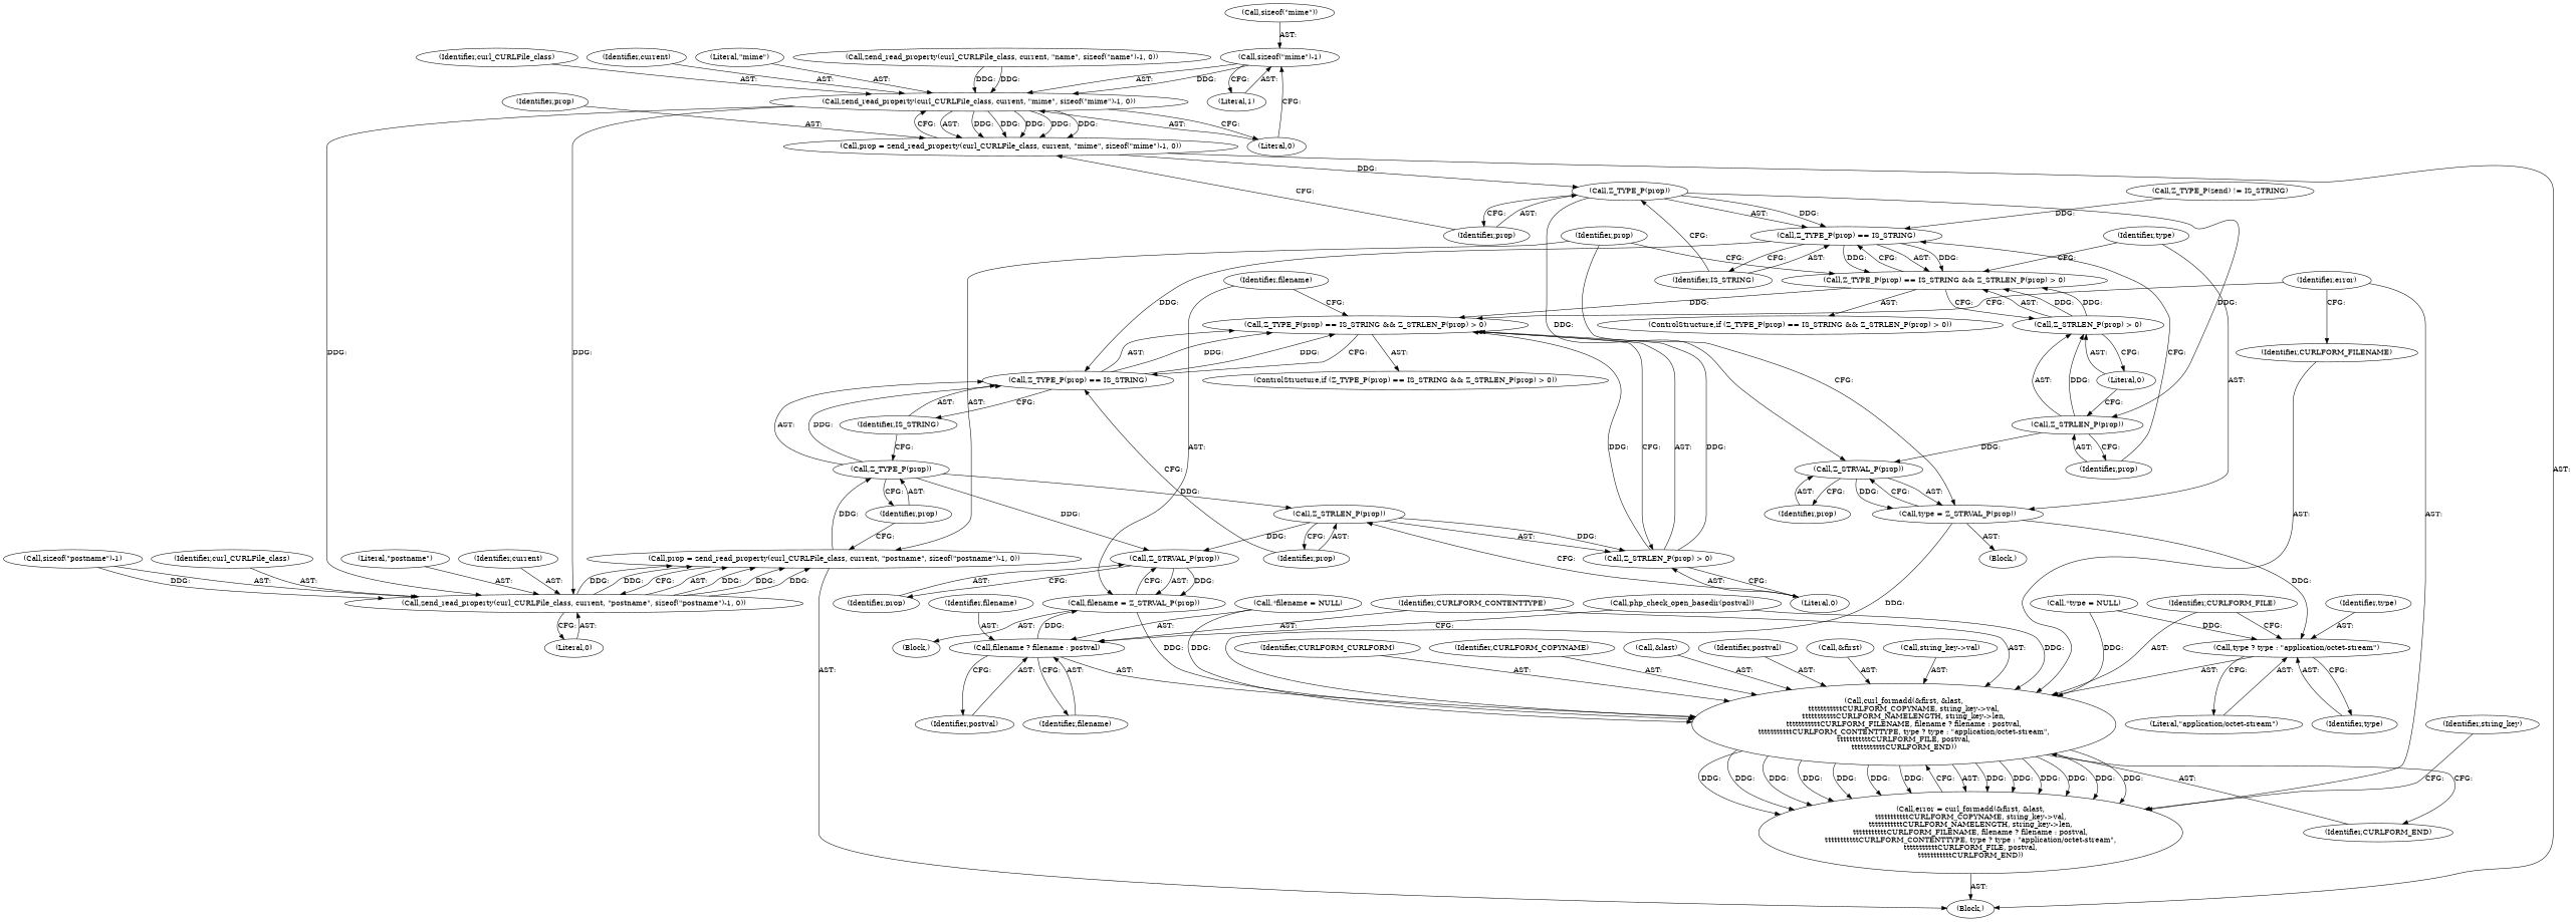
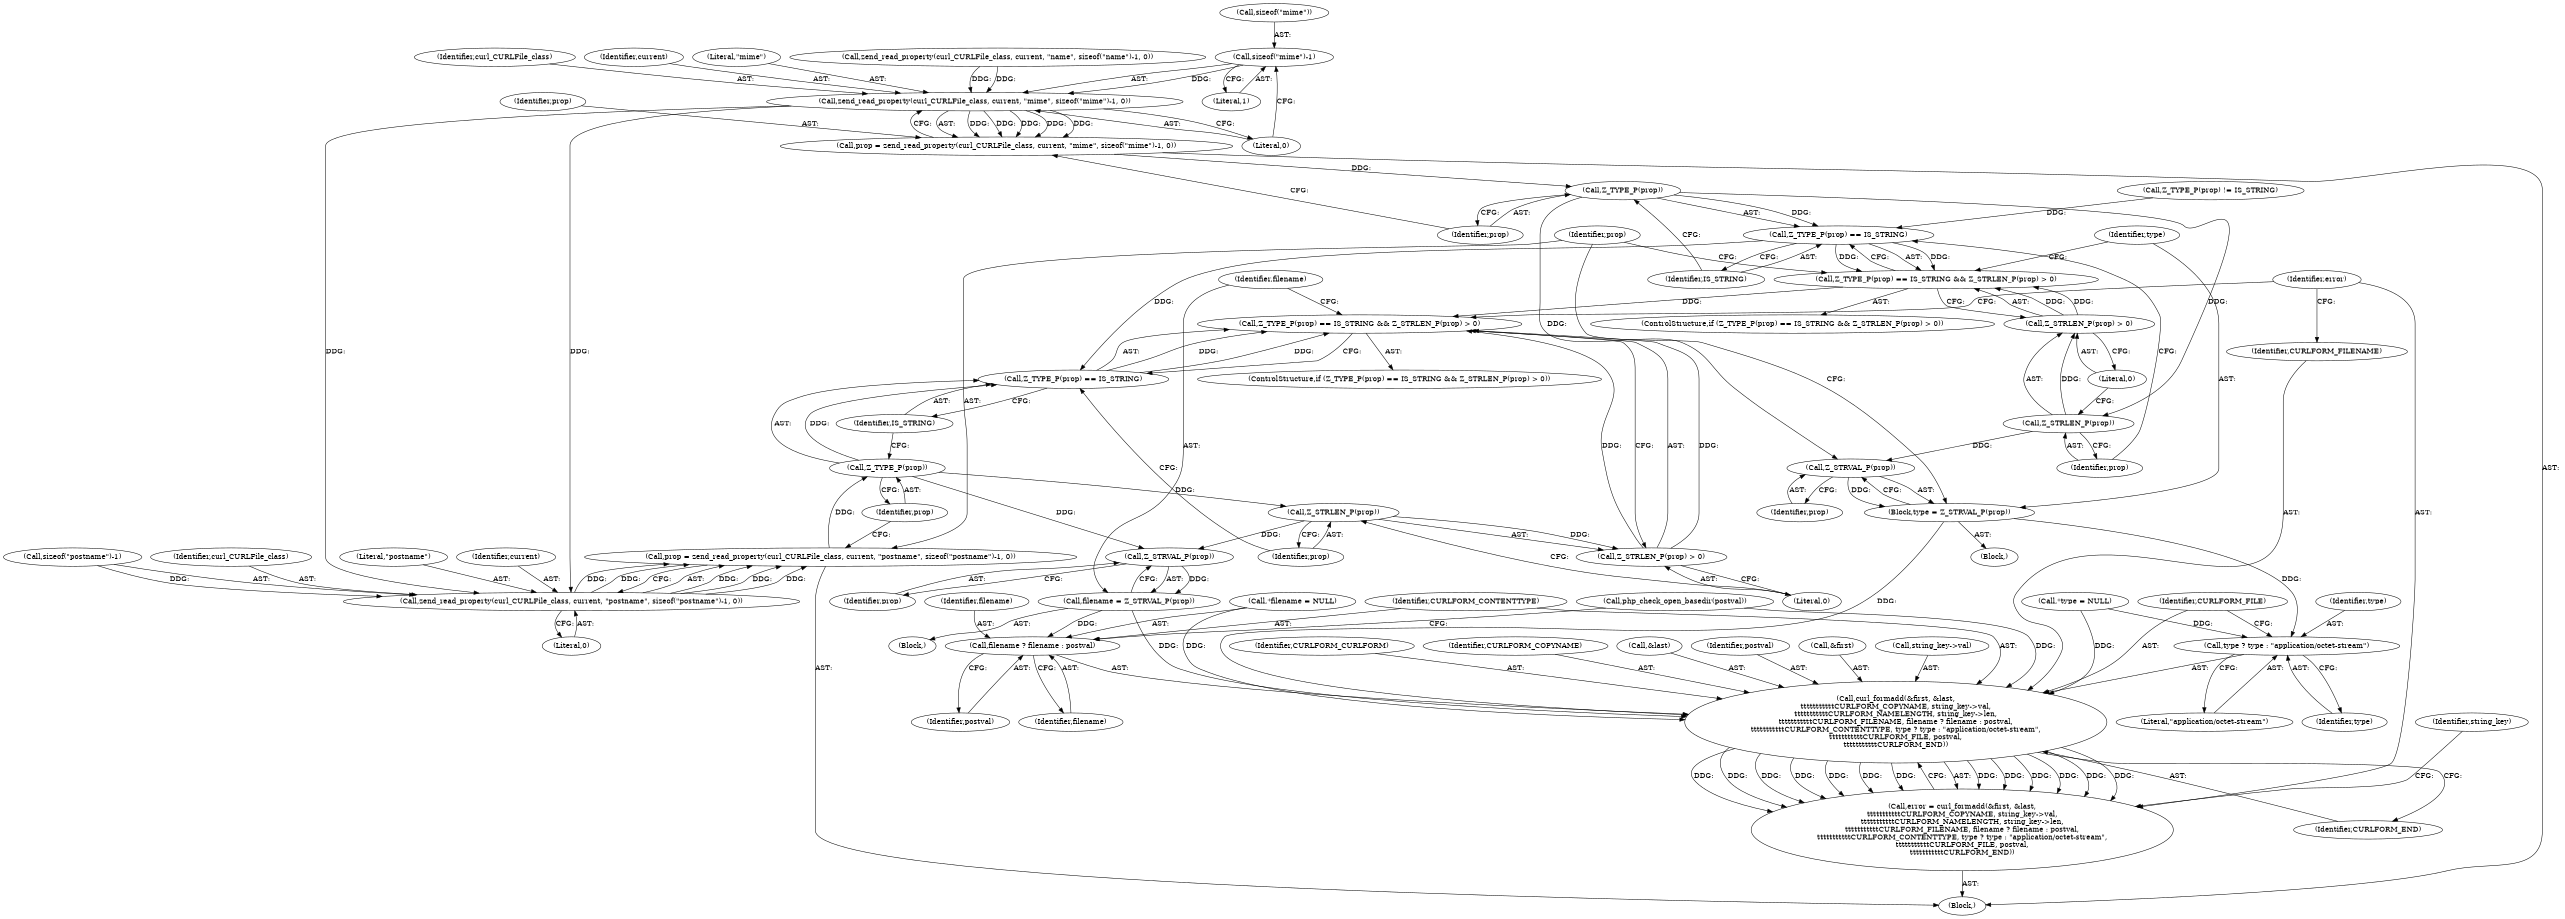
  digraph {
    n1 [label="(Call,sizeof(\"mime\")-1)"]
    n2 [label="(Call,zend_read_property(curl_CURLFile_class, current, \"mime\", sizeof(\"mime\")-1, 0))"]
    n3 [label="(Literal,1)"]
    n4 [label="(Call,prop = zend_read_property(curl_CURLFile_class, current, \"mime\", sizeof(\"mime\")-1, 0))"]
    n5 [label="(Call,zend_read_property(curl_CURLFile_class, current, \"postname\", sizeof(\"postname\")-1, 0))"]
    n6 [label="(Literal,0)"]
    n7 [label="(Call,Z_TYPE_P(prop))"]
    n8 [label="(Block,)"]
    n9 [label="(Call,prop = zend_read_property(curl_CURLFile_class, current, \"postname\", sizeof(\"postname\")-1, 0))"]
    n10 [label="(Literal,0)"]
    n11 [label="(Call,Z_TYPE_P(prop) == IS_STRING)"]
    n12 [label="(Call,Z_STRLEN_P(prop))"]
    n13 [label="(Call,Z_STRVAL_P(prop))"]
    n14 [label="(Identifier,prop)"]
    n15 [label="(Call,Z_TYPE_P(prop) == IS_STRING && Z_STRLEN_P(prop) > 0)"]
    n16 [label="(Call,Z_TYPE_P(prop) == IS_STRING)"]
    n17 [label="(Identifier,IS_STRING)"]
    n18 [label="(Call,Z_STRLEN_P(prop) > 0)"]
    n19 [label="(Identifier,prop)"]
-   n20 [label="(Call,type = Z_STRVAL_P(prop))"]
+   n20 [label="(Block,type = Z_STRVAL_P(prop))"]
    n21 [label="(Identifier,prop)"]
    n22 [label="(Call,Z_TYPE_P(prop) == IS_STRING && Z_STRLEN_P(prop) > 0)"]
    n23 [label="(ControlStructure,if (Z_TYPE_P(prop) == IS_STRING && Z_STRLEN_P(prop) > 0))"]
    n24 [label="(Identifier,IS_STRING)"]
    n25 [label="(Call,Z_STRLEN_P(prop) > 0)"]
    n26 [label="(ControlStructure,if (Z_TYPE_P(prop) == IS_STRING && Z_STRLEN_P(prop) > 0))"]
    n27 [label="(Literal,0)"]
    n28 [label="(Literal,0)"]
    n29 [label="(Call,Z_TYPE_P(prop))"]
    n30 [label="(Call,curl_formadd(&first, &last,\n\t\t\t\t\t\t\t\t\t\t\tCURLFORM_COPYNAME, string_key->val,\n\t\t\t\t\t\t\t\t\t\t\tCURLFORM_NAMELENGTH, string_key->len,\n\t\t\t\t\t\t\t\t\t\t\tCURLFORM_FILENAME, filename ? filename : postval,\n\t\t\t\t\t\t\t\t\t\t\tCURLFORM_CONTENTTYPE, type ? type : \"application/octet-stream\",\n\t\t\t\t\t\t\t\t\t\t\tCURLFORM_FILE, postval,\n\t\t\t\t\t\t\t\t\t\t\tCURLFORM_END))"]
    n31 [label="(Call,type ? type : \"application/octet-stream\")"]
    n32 [label="(Block,)"]
    n33 [label="(Call,error = curl_formadd(&first, &last,\n\t\t\t\t\t\t\t\t\t\t\tCURLFORM_COPYNAME, string_key->val,\n\t\t\t\t\t\t\t\t\t\t\tCURLFORM_NAMELENGTH, string_key->len,\n\t\t\t\t\t\t\t\t\t\t\tCURLFORM_FILENAME, filename ? filename : postval,\n\t\t\t\t\t\t\t\t\t\t\tCURLFORM_CONTENTTYPE, type ? type : \"application/octet-stream\",\n\t\t\t\t\t\t\t\t\t\t\tCURLFORM_FILE, postval,\n\t\t\t\t\t\t\t\t\t\t\tCURLFORM_END))"]
    n34 [label="(Identifier,CURLFORM_END)"]
    n35 [label="(Identifier,type)"]
    n36 [label="(Literal,\"application/octet-stream\")"]
    n37 [label="(Call,Z_STRLEN_P(prop))"]
    n38 [label="(Call,Z_STRVAL_P(prop))"]
    n39 [label="(Identifier,prop)"]
    n40 [label="(Identifier,prop)"]
    n41 [label="(Call,filename = Z_STRVAL_P(prop))"]
    n42 [label="(Identifier,prop)"]
    n43 [label="(Call,filename ? filename : postval)"]
    n44 [label="(Block,)"]
    n45 [label="(Identifier,filename)"]
    n46 [label="(Identifier,postval)"]
    n47 [label="(Identifier,string_key)"]
    n48 [label="(Identifier,curl_CURLFile_class)"]
    n49 [label="(Identifier,filename)"]
    n50 [label="(Literal,\"mime\")"]
    n51 [label="(Literal,\"postname\")"]
    n52 [label="(Call,zend_read_property(curl_CURLFile_class, current, \"name\", sizeof(\"name\")-1, 0))"]
    n53 [label="(Identifier,CURLFORM_CURLFORM)"]
    n54 [label="(Identifier,error)"]
    n55 [label="(Identifier,CURLFORM_FILENAME)"]
    n56 [label="(Identifier,type)"]
    n57 [label="(Call,*type = NULL)"]
    n58 [label="(Identifier,prop)"]
    n59 [label="(Identifier,CURLFORM_COPYNAME)"]
    n60 [label="(Call,php_check_open_basedir(postval))"]
    n61 [label="(Identifier,filename)"]
    n62 [label="(Identifier,curl_CURLFile_class)"]
    n63 [label="(Call,&last)"]
    n64 [label="(Identifier,current)"]
-   n65 [label="(Call,Z_TYPE_P(zend) != IS_STRING)"]
+   n65 [label="(Call,Z_TYPE_P(prop) != IS_STRING)"]
    n66 [label="(Identifier,postval)"]
    n67 [label="(Identifier,current)"]
    n68 [label="(Identifier,CURLFORM_CONTENTTYPE)"]
    n69 [label="(Call,sizeof(\"mime\"))"]
    n70 [label="(Call,*filename = NULL)"]
    n71 [label="(Call,&first)"]
    n72 [label="(Call,string_key->val)"]
    n73 [label="(Identifier,CURLFORM_FILE)"]
    n74 [label="(Identifier,prop)"]
    n75 [label="(Call,sizeof(\"postname\")-1)"]
    n76 [label="(Identifier,type)"]
    n1 -> n2 [label="AST: "]
    n1 -> n2 [label="DDG: "]
    n1 -> n3 [label="CFG: "]
    n2 -> n4 [label="AST: "]
    n2 -> n4 [label="DDG: "]
    n2 -> n4 [label="DDG: "]
    n2 -> n4 [label="DDG: "]
    n2 -> n4 [label="DDG: "]
    n2 -> n4 [label="DDG: "]
    n2 -> n5 [label="DDG: "]
    n2 -> n5 [label="DDG: "]
    n2 -> n6 [label="CFG: "]
    n3 -> n1 [label="AST: "]
    n4 -> n2 [label="CFG: "]
    n4 -> n7 [label="DDG: "]
    n4 -> n8 [label="AST: "]
    n5 -> n9 [label="AST: "]
    n5 -> n9 [label="DDG: "]
    n5 -> n9 [label="DDG: "]
    n5 -> n9 [label="DDG: "]
    n5 -> n9 [label="DDG: "]
    n5 -> n9 [label="DDG: "]
    n5 -> n10 [label="CFG: "]
    n6 -> n1 [label="CFG: "]
    n6 -> n2 [label="AST: "]
    n7 -> n11 [label="AST: "]
    n7 -> n11 [label="DDG: "]
    n7 -> n12 [label="DDG: "]
    n7 -> n13 [label="DDG: "]
    n7 -> n14 [label="CFG: "]
    n9 -> n5 [label="CFG: "]
    n9 -> n8 [label="AST: "]
    n9 -> n29 [label="DDG: "]
    n10 -> n5 [label="AST: "]
    n11 -> n15 [label="AST: "]
    n11 -> n15 [label="DDG: "]
    n11 -> n15 [label="DDG: "]
    n11 -> n16 [label="DDG: "]
    n11 -> n17 [label="CFG: "]
    n12 -> n13 [label="DDG: "]
    n12 -> n18 [label="AST: "]
    n12 -> n18 [label="DDG: "]
    n12 -> n19 [label="CFG: "]
    n13 -> n20 [label="AST: "]
    n13 -> n20 [label="DDG: "]
    n13 -> n21 [label="CFG: "]
    n14 -> n4 [label="CFG: "]
    n14 -> n7 [label="AST: "]
    n15 -> n11 [label="CFG: "]
    n15 -> n18 [label="CFG: "]
    n15 -> n22 [label="DDG: "]
    n15 -> n23 [label="AST: "]
    n16 -> n22 [label="AST: "]
    n16 -> n22 [label="DDG: "]
    n16 -> n22 [label="DDG: "]
    n16 -> n24 [label="CFG: "]
    n17 -> n7 [label="CFG: "]
    n17 -> n11 [label="AST: "]
    n18 -> n15 [label="AST: "]
    n18 -> n15 [label="DDG: "]
    n18 -> n15 [label="DDG: "]
    n18 -> n27 [label="CFG: "]
    n19 -> n11 [label="CFG: "]
    n19 -> n12 [label="AST: "]
    n20 -> n13 [label="CFG: "]
    n20 -> n30 [label="DDG: "]
    n20 -> n31 [label="DDG: "]
    n20 -> n32 [label="AST: "]
    n21 -> n13 [label="AST: "]
    n22 -> n16 [label="CFG: "]
    n22 -> n25 [label="CFG: "]
    n22 -> n26 [label="AST: "]
    n24 -> n16 [label="AST: "]
    n24 -> n29 [label="CFG: "]
    n25 -> n22 [label="AST: "]
    n25 -> n22 [label="DDG: "]
    n25 -> n22 [label="DDG: "]
    n25 -> n28 [label="CFG: "]
    n27 -> n12 [label="CFG: "]
    n27 -> n18 [label="AST: "]
    n28 -> n25 [label="AST: "]
    n28 -> n37 [label="CFG: "]
    n29 -> n16 [label="AST: "]
    n29 -> n16 [label="DDG: "]
    n29 -> n37 [label="DDG: "]
    n29 -> n38 [label="DDG: "]
    n29 -> n39 [label="CFG: "]
    n30 -> n33 [label="AST: "]
    n30 -> n33 [label="DDG: "]
    n30 -> n33 [label="DDG: "]
    n30 -> n33 [label="DDG: "]
    n30 -> n33 [label="DDG: "]
    n30 -> n33 [label="DDG: "]
    n30 -> n33 [label="DDG: "]
    n30 -> n33 [label="DDG: "]
    n30 -> n33 [label="DDG: "]
    n30 -> n33 [label="DDG: "]
    n30 -> n33 [label="DDG: "]
    n30 -> n33 [label="DDG: "]
    n30 -> n33 [label="DDG: "]
    n30 -> n33 [label="DDG: "]
    n30 -> n34 [label="CFG: "]
    n31 -> n30 [label="AST: "]
    n31 -> n35 [label="CFG: "]
    n31 -> n36 [label="CFG: "]
    n33 -> n8 [label="AST: "]
    n33 -> n30 [label="CFG: "]
    n34 -> n30 [label="AST: "]
    n35 -> n31 [label="AST: "]
    n36 -> n31 [label="AST: "]
    n37 -> n25 [label="AST: "]
    n37 -> n25 [label="DDG: "]
    n37 -> n38 [label="DDG: "]
    n37 -> n40 [label="CFG: "]
    n38 -> n41 [label="AST: "]
    n38 -> n41 [label="DDG: "]
    n38 -> n42 [label="CFG: "]
    n39 -> n9 [label="CFG: "]
    n39 -> n29 [label="AST: "]
    n40 -> n16 [label="CFG: "]
    n40 -> n37 [label="AST: "]
    n41 -> n30 [label="DDG: "]
    n41 -> n38 [label="CFG: "]
-   n43 -> n41 [label="DDG: "]
+   n41 -> n43 [label="DDG: "]
    n41 -> n44 [label="AST: "]
    n42 -> n38 [label="AST: "]
    n43 -> n30 [label="AST: "]
    n43 -> n45 [label="CFG: "]
    n43 -> n46 [label="CFG: "]
    n45 -> n43 [label="AST: "]
    n46 -> n43 [label="AST: "]
    n47 -> n33 [label="CFG: "]
    n48 -> n5 [label="AST: "]
    n49 -> n22 [label="CFG: "]
    n49 -> n41 [label="AST: "]
    n50 -> n2 [label="AST: "]
    n51 -> n5 [label="AST: "]
    n52 -> n2 [label="DDG: "]
    n52 -> n2 [label="DDG: "]
    n53 -> n30 [label="AST: "]
    n54 -> n22 [label="CFG: "]
    n54 -> n33 [label="AST: "]
    n54 -> n55 [label="CFG: "]
    n55 -> n30 [label="AST: "]
    n56 -> n15 [label="CFG: "]
    n56 -> n20 [label="AST: "]
    n57 -> n30 [label="DDG: "]
    n57 -> n31 [label="DDG: "]
    n58 -> n4 [label="AST: "]
    n59 -> n30 [label="AST: "]
    n60 -> n30 [label="DDG: "]
    n60 -> n43 [label="CFG: "]
    n61 -> n43 [label="AST: "]
    n62 -> n2 [label="AST: "]
    n63 -> n30 [label="AST: "]
    n64 -> n5 [label="AST: "]
    n65 -> n11 [label="DDG: "]
    n66 -> n30 [label="AST: "]
    n67 -> n2 [label="AST: "]
    n68 -> n30 [label="AST: "]
    n68 -> n43 [label="AST: "]
    n69 -> n1 [label="AST: "]
    n70 -> n30 [label="DDG: "]
    n70 -> n43 [label="AST: "]
    n71 -> n30 [label="AST: "]
    n72 -> n30 [label="AST: "]
    n73 -> n30 [label="AST: "]
    n73 -> n31 [label="CFG: "]
    n74 -> n9 [label="AST: "]
    n74 -> n15 [label="CFG: "]
    n74 -> n20 [label="CFG: "]
    n75 -> n5 [label="AST: "]
    n75 -> n5 [label="DDG: "]
    n76 -> n31 [label="AST: "]
  }
